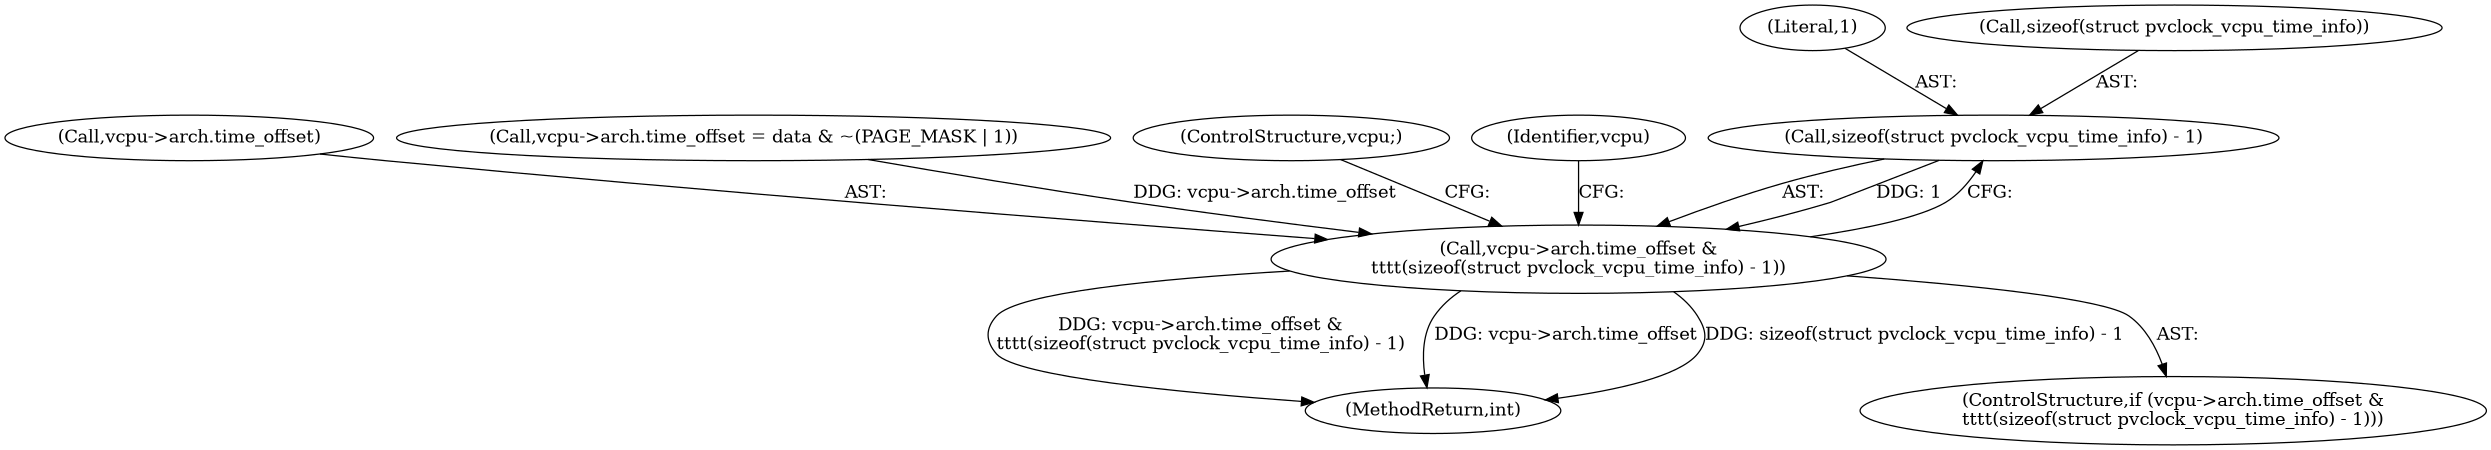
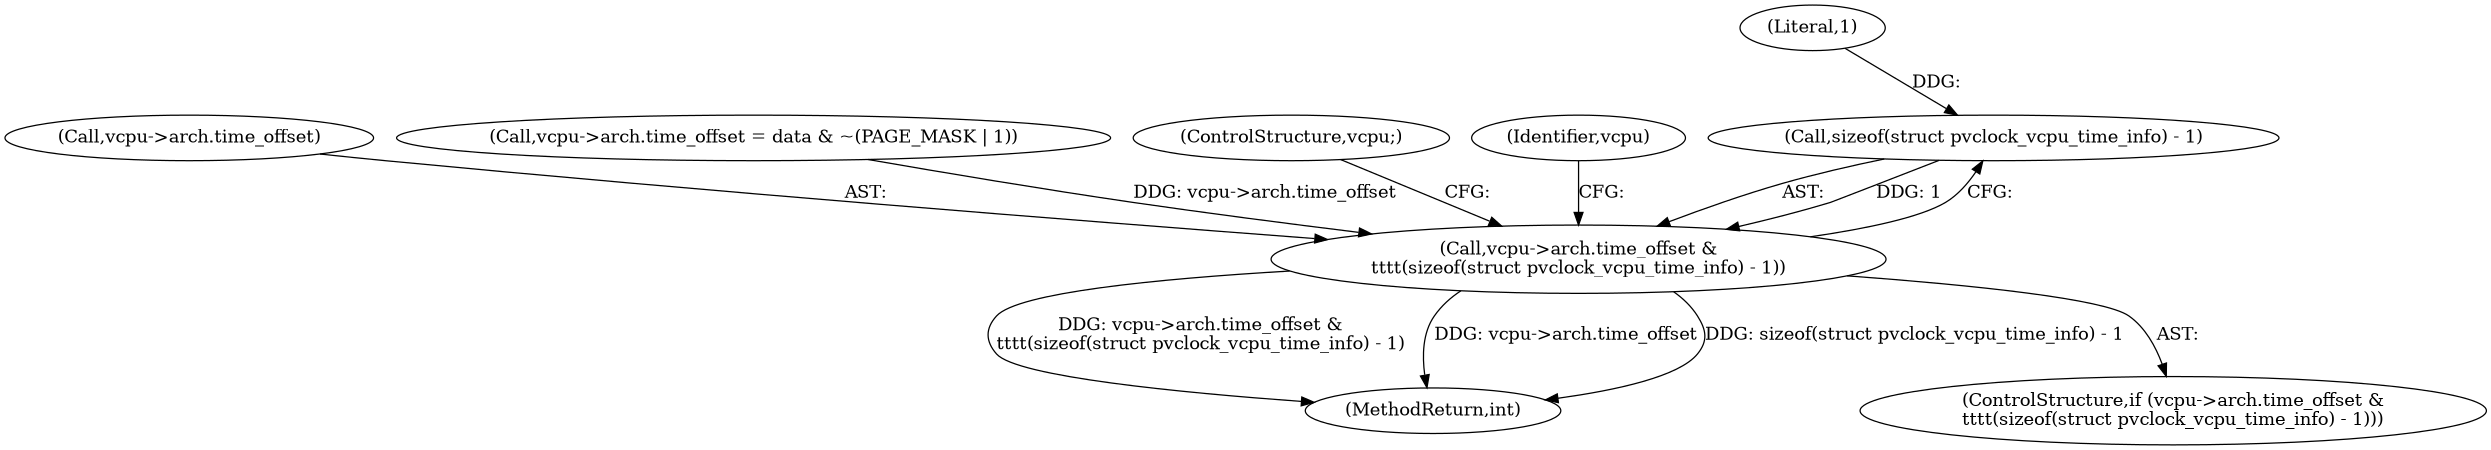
  digraph {
    n1 [label="(Call,sizeof(struct pvclock_vcpu_time_info) - 1)"]
    n2 [label="(Call,vcpu->arch.time_offset &\n\t\t\t\t(sizeof(struct pvclock_vcpu_time_info) - 1))"]
    n3 [label="(MethodReturn,int)"]
    n4 [label="(ControlStructure,if (vcpu->arch.time_offset &\n\t\t\t\t(sizeof(struct pvclock_vcpu_time_info) - 1)))"]
    n5 [label="(Literal,1)"]
-   n6 [label="(Call,sizeof(struct pvclock_vcpu_time_info))"]
    n7 [label="(Call,vcpu->arch.time_offset)"]
    n8 [label="(Call,vcpu->arch.time_offset = data & ~(PAGE_MASK | 1))"]
    n9 [label="(ControlStructure,vcpu;)"]
    n10 [label="(Identifier,vcpu)"]
    n1 -> n2 [label="AST: "]
    n1 -> n2 [label="DDG: 1"]
    n2 -> n1 [label="CFG: "]
    n2 -> n3 [label="DDG: vcpu->arch.time_offset &\n\t\t\t\t(sizeof(struct pvclock_vcpu_time_info) - 1)"]
    n2 -> n3 [label="DDG: vcpu->arch.time_offset"]
    n2 -> n3 [label="DDG: sizeof(struct pvclock_vcpu_time_info) - 1"]
    n2 -> n4 [label="AST: "]
-   n5 -> n1 [label="AST: "]
-   n6 -> n1 [label="AST: "]
+   n5 -> n1 [label="DDG: "]
    n7 -> n2 [label="AST: "]
    n8 -> n2 [label="DDG: vcpu->arch.time_offset"]
    n9 -> n2 [label="CFG: "]
    n10 -> n2 [label="CFG: "]
  }
